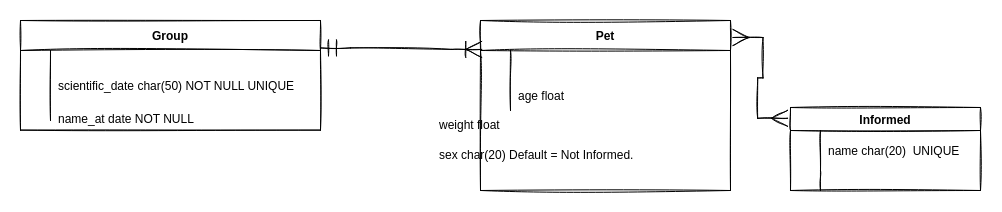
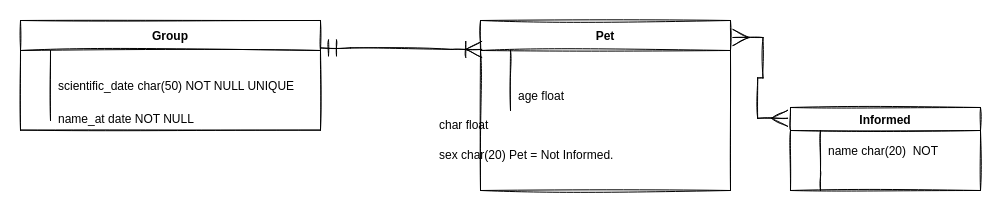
  <mxCell id="0" />
  <mxCell id="1" parent="0" />
  <mxCell id="2" value="Pet" style="shape=table;startSize=30;container=1;collapsible=1;childLayout=tableLayout;fixedRows=1;rowLines=0;fontStyle=1;align=center;resizeLast=1;sketch=1;rounded=0;" parent="1" vertex="1"><mxGeometry x="480" y="20" width="250" height="170" as="geometry" /></mxCell>
  <mxCell id="3" value="" style="shape=partialRectangle;collapsible=0;dropTarget=0;pointerEvents=0;fillColor=none;points=[[0,0.5],[1,0.5]];portConstraint=eastwest;top=0;left=0;right=0;bottom=0;sketch=1;rounded=0;" parent="2" vertex="1"><mxGeometry y="30" width="250" height="30" as="geometry" /></mxCell>
  <mxCell id="4" value="" style="shape=partialRectangle;overflow=hidden;connectable=0;fillColor=none;top=0;left=0;bottom=0;right=0;sketch=1;rounded=0;" parent="3" vertex="1"><mxGeometry width="30" height="30" as="geometry"><mxRectangle width="30" height="30" as="alternateBounds" /></mxGeometry></mxCell>
  <mxCell id="5" value="" style="shape=partialRectangle;collapsible=0;dropTarget=0;pointerEvents=0;fillColor=none;points=[[0,0.5],[1,0.5]];portConstraint=eastwest;top=0;left=0;right=0;bottom=0;sketch=1;rounded=0;" parent="2" vertex="1"><mxGeometry y="60" width="250" height="30" as="geometry" /></mxCell>
  <mxCell id="6" value="" style="shape=partialRectangle;overflow=hidden;connectable=0;fillColor=none;top=0;left=0;bottom=0;right=0;sketch=1;rounded=0;" parent="5" vertex="1"><mxGeometry width="30" height="30" as="geometry"><mxRectangle width="30" height="30" as="alternateBounds" /></mxGeometry></mxCell>
  <mxCell id="7" value="age float" style="shape=partialRectangle;overflow=hidden;connectable=0;fillColor=none;top=0;left=0;bottom=0;right=0;align=left;spacingLeft=6;sketch=1;rounded=0;" parent="5" vertex="1"><mxGeometry x="30" width="220" height="30" as="geometry"><mxRectangle width="220" height="30" as="alternateBounds" /></mxGeometry></mxCell>
  <mxCell id="8" value="Informed" style="shape=table;startSize=23;container=1;collapsible=1;childLayout=tableLayout;fixedRows=1;rowLines=0;fontStyle=1;align=center;resizeLast=1;sketch=1;rounded=0;shadow=0;" parent="1" vertex="1"><mxGeometry x="790" y="107" width="190" height="83" as="geometry" /></mxCell>
  <mxCell id="9" value="" style="shape=partialRectangle;collapsible=0;dropTarget=0;pointerEvents=0;fillColor=none;points=[[0,0.5],[1,0.5]];portConstraint=eastwest;top=0;left=0;right=0;bottom=0;sketch=1;rounded=0;" parent="8" vertex="1"><mxGeometry y="23" width="190" height="40" as="geometry" /></mxCell>
  <mxCell id="10" value="" style="shape=partialRectangle;overflow=hidden;connectable=0;fillColor=none;top=0;left=0;bottom=0;right=0;sketch=1;rounded=0;" parent="9" vertex="1"><mxGeometry width="30" height="40" as="geometry"><mxRectangle width="30" height="40" as="alternateBounds" /></mxGeometry></mxCell>
- <mxCell id="11" value="name char(20)  UNIQUE" style="shape=partialRectangle;overflow=hidden;connectable=0;fillColor=none;top=0;left=0;bottom=0;right=0;align=left;spacingLeft=6;sketch=1;rounded=0;" parent="9" vertex="1"><mxGeometry x="30" width="160" height="40" as="geometry"><mxRectangle width="160" height="40" as="alternateBounds" /></mxGeometry></mxCell>
+ <mxCell id="11" value="name char(20)  NOT" style="shape=partialRectangle;overflow=hidden;connectable=0;fillColor=none;top=0;left=0;bottom=0;right=0;align=left;spacingLeft=6;sketch=1;rounded=0;" parent="9" vertex="1"><mxGeometry x="30" width="160" height="40" as="geometry"><mxRectangle width="160" height="40" as="alternateBounds" /></mxGeometry></mxCell>
  <mxCell id="12" value="" style="shape=partialRectangle;collapsible=0;dropTarget=0;pointerEvents=0;fillColor=none;points=[[0,0.5],[1,0.5]];portConstraint=eastwest;top=0;left=0;right=0;bottom=0;sketch=1;rounded=0;" parent="8" vertex="1"><mxGeometry y="63" width="190" height="20" as="geometry" /></mxCell>
  <mxCell id="13" value="" style="shape=partialRectangle;overflow=hidden;connectable=0;fillColor=none;top=0;left=0;bottom=0;right=0;sketch=1;rounded=0;" parent="12" vertex="1"><mxGeometry width="30" height="20" as="geometry"><mxRectangle width="30" height="20" as="alternateBounds" /></mxGeometry></mxCell>
  <mxCell id="14" value="" style="shape=partialRectangle;overflow=hidden;connectable=0;fillColor=none;top=0;left=0;bottom=0;right=0;align=left;spacingLeft=6;sketch=1;rounded=0;" parent="12" vertex="1"><mxGeometry x="30" width="160" height="20" as="geometry"><mxRectangle width="160" height="20" as="alternateBounds" /></mxGeometry></mxCell>
  <mxCell id="15" value="" style="edgeStyle=entityRelationEdgeStyle;fontSize=12;html=1;endArrow=ERmany;startArrow=ERmany;rounded=0;labelBackgroundColor=default;sketch=1;hachureGap=4;strokeColor=default;fontFamily=Architects Daughter;fontSource=https%3A%2F%2Ffonts.googleapis.com%2Fcss%3Ffamily%3DArchitects%2BDaughter;fontColor=default;startSize=14;endSize=14;sourcePerimeterSpacing=8;targetPerimeterSpacing=8;shape=connector;entryX=1.01;entryY=0.1;entryDx=0;entryDy=0;entryPerimeter=0;exitX=-0.015;exitY=0.13;exitDx=0;exitDy=0;exitPerimeter=0;" edge="1" parent="1" source="8" target="2"><mxGeometry width="100" height="100" relative="1" as="geometry"><mxPoint x="780" y="130" as="sourcePoint" /><mxPoint x="790" y="50" as="targetPoint" /></mxGeometry></mxCell>
  <mxCell id="16" value="" style="edgeStyle=entityRelationEdgeStyle;fontSize=12;html=1;endArrow=ERoneToMany;startArrow=ERmandOne;rounded=0;labelBackgroundColor=default;sketch=1;hachureGap=4;strokeColor=default;fontFamily=Architects Daughter;fontSource=https%3A%2F%2Ffonts.googleapis.com%2Fcss%3Ffamily%3DArchitects%2BDaughter;fontColor=default;startSize=14;endSize=14;sourcePerimeterSpacing=8;targetPerimeterSpacing=8;shape=connector;entryX=0.005;entryY=0.17;entryDx=0;entryDy=0;exitX=1;exitY=0.25;exitDx=0;exitDy=0;entryPerimeter=0;" edge="1" parent="1" source="18" target="2"><mxGeometry width="100" height="100" relative="1" as="geometry"><mxPoint x="750" y="115" as="sourcePoint" /><mxPoint x="910" y="260" as="targetPoint" /></mxGeometry></mxCell>
  <mxCell id="17" value="" style="group" vertex="1" connectable="0" parent="1"><mxGeometry x="20" y="20" width="300" height="114" as="geometry" /></mxCell>
  <mxCell id="18" value="Group" style="shape=table;startSize=30;container=1;collapsible=1;childLayout=tableLayout;fixedRows=1;rowLines=0;fontStyle=1;align=center;resizeLast=1;sketch=1;rounded=0;" parent="17" vertex="1"><mxGeometry width="300" height="109.62" as="geometry" /></mxCell>
  <mxCell id="19" value="" style="shape=partialRectangle;collapsible=0;dropTarget=0;pointerEvents=0;fillColor=none;points=[[0,0.5],[1,0.5]];portConstraint=eastwest;top=0;left=0;right=0;bottom=0;sketch=1;rounded=0;" parent="18" vertex="1"><mxGeometry y="30" width="300" height="70" as="geometry" /></mxCell>
  <mxCell id="20" value="" style="shape=partialRectangle;overflow=hidden;connectable=0;fillColor=none;top=0;left=0;bottom=0;right=0;sketch=1;rounded=0;" parent="19" vertex="1"><mxGeometry width="30" height="70" as="geometry"><mxRectangle width="30" height="70" as="alternateBounds" /></mxGeometry></mxCell>
  <mxCell id="21" value="scientific_date char(50) NOT NULL UNIQUE" style="shape=partialRectangle;overflow=hidden;connectable=0;fillColor=none;top=0;left=0;bottom=0;right=0;align=left;spacingLeft=6;sketch=1;rounded=0;" parent="19" vertex="1"><mxGeometry x="30" width="270" height="70" as="geometry"><mxRectangle width="270" height="70" as="alternateBounds" /></mxGeometry></mxCell>
  <mxCell id="22" value="" style="shape=partialRectangle;collapsible=0;dropTarget=0;pointerEvents=0;fillColor=none;points=[[0,0.5],[1,0.5]];portConstraint=eastwest;top=0;left=0;right=0;bottom=0;sketch=1;rounded=0;" vertex="1" parent="17"><mxGeometry y="81.115" width="300" height="32.885" as="geometry" /></mxCell>
  <mxCell id="23" value="" style="shape=partialRectangle;overflow=hidden;connectable=0;fillColor=none;top=0;left=0;bottom=0;right=0;sketch=1;rounded=0;" vertex="1" parent="22"><mxGeometry width="30" height="32.885" as="geometry"><mxRectangle width="30" height="30" as="alternateBounds" /></mxGeometry></mxCell>
  <mxCell id="24" value="name_at date NOT NULL" style="shape=partialRectangle;overflow=hidden;connectable=0;fillColor=none;top=0;left=0;bottom=0;right=0;align=left;spacingLeft=6;sketch=1;rounded=0;" vertex="1" parent="22"><mxGeometry x="30" width="270" height="32.885" as="geometry"><mxRectangle width="270" height="30" as="alternateBounds" /></mxGeometry></mxCell>
- <mxCell id="25" value="weight float" style="shape=partialRectangle;overflow=hidden;connectable=0;fillColor=none;top=0;left=0;bottom=0;right=0;align=left;spacingLeft=6;sketch=1;rounded=0;" vertex="1" parent="1"><mxGeometry x="431" y="109" width="220" height="30" as="geometry"><mxRectangle width="220" height="30" as="alternateBounds" /></mxGeometry></mxCell>
- <mxCell id="26" value="sex char(20) Default = Not Informed." style="shape=partialRectangle;overflow=hidden;connectable=0;fillColor=none;top=0;left=0;bottom=0;right=0;align=left;spacingLeft=6;sketch=1;rounded=0;" vertex="1" parent="1"><mxGeometry x="431" y="139" width="220" height="30" as="geometry"><mxRectangle width="220" height="30" as="alternateBounds" /></mxGeometry></mxCell>
+ <mxCell id="25" value="char float" style="shape=partialRectangle;overflow=hidden;connectable=0;fillColor=none;top=0;left=0;bottom=0;right=0;align=left;spacingLeft=6;sketch=1;rounded=0;" vertex="1" parent="1"><mxGeometry x="431" y="109" width="220" height="30" as="geometry"><mxRectangle width="220" height="30" as="alternateBounds" /></mxGeometry></mxCell>
+ <mxCell id="26" value="sex char(20) Pet = Not Informed." style="shape=partialRectangle;overflow=hidden;connectable=0;fillColor=none;top=0;left=0;bottom=0;right=0;align=left;spacingLeft=6;sketch=1;rounded=0;" vertex="1" parent="1"><mxGeometry x="431" y="139" width="220" height="30" as="geometry"><mxRectangle width="220" height="30" as="alternateBounds" /></mxGeometry></mxCell>
